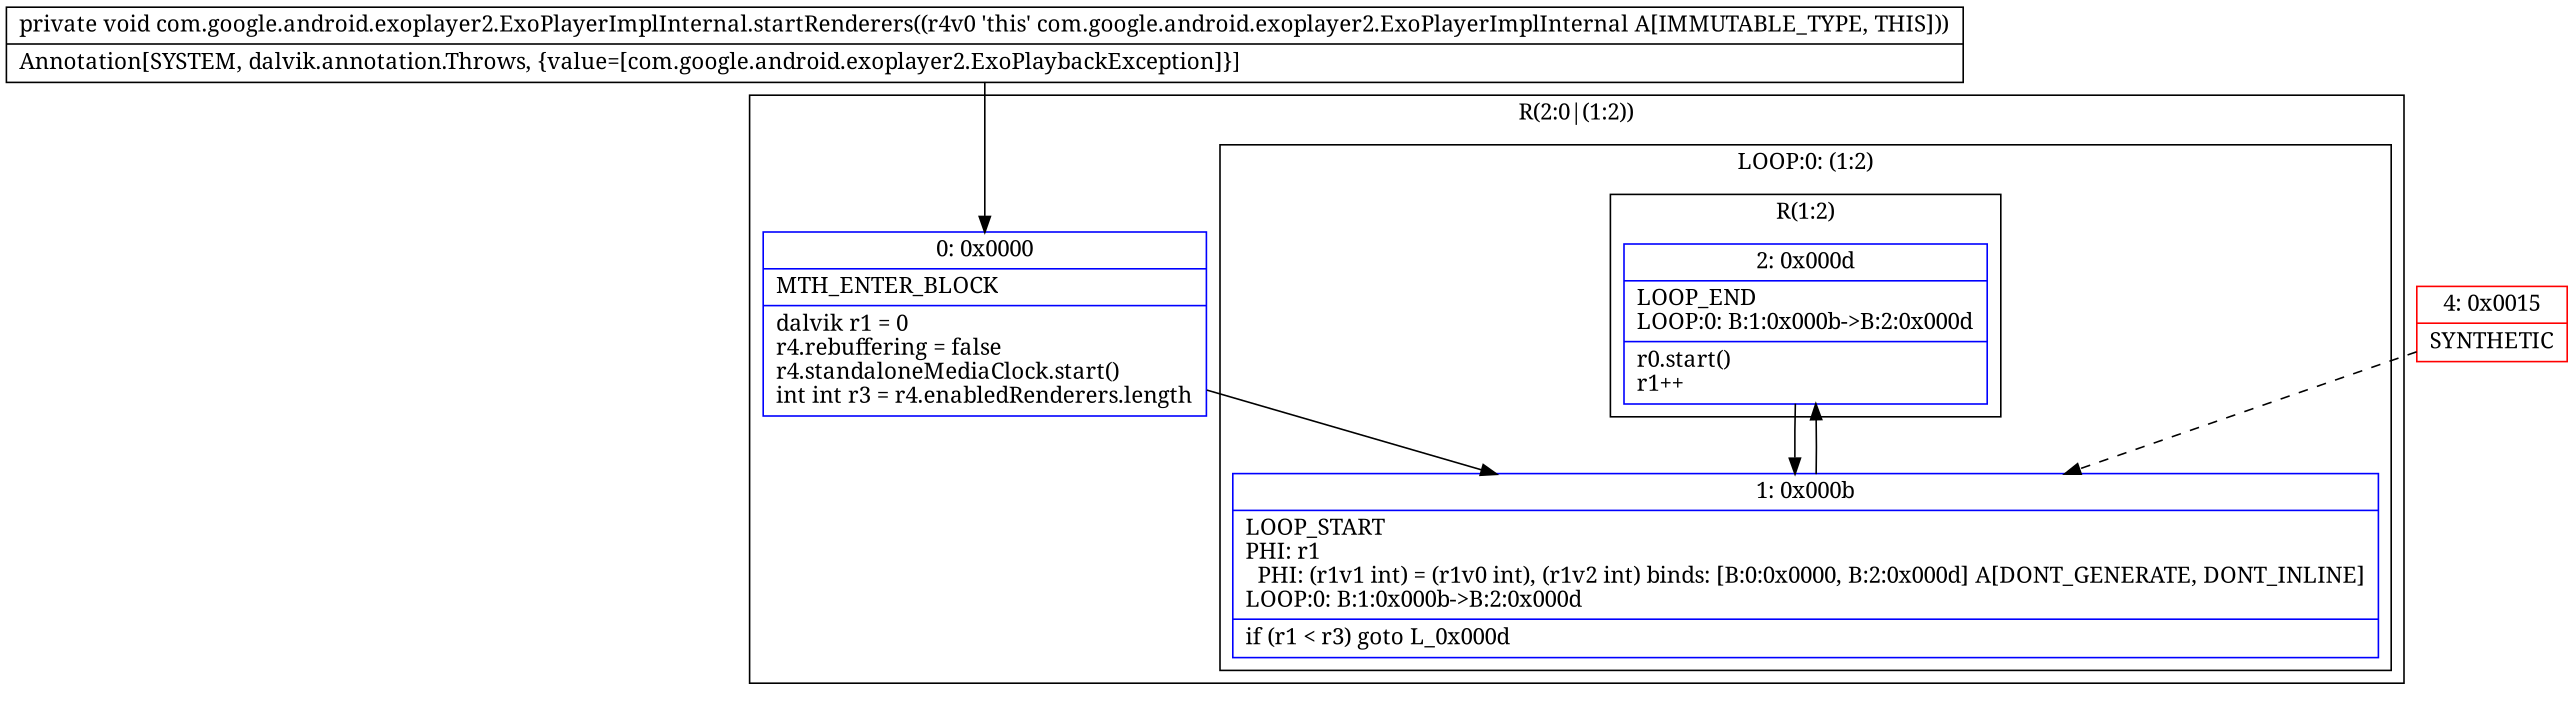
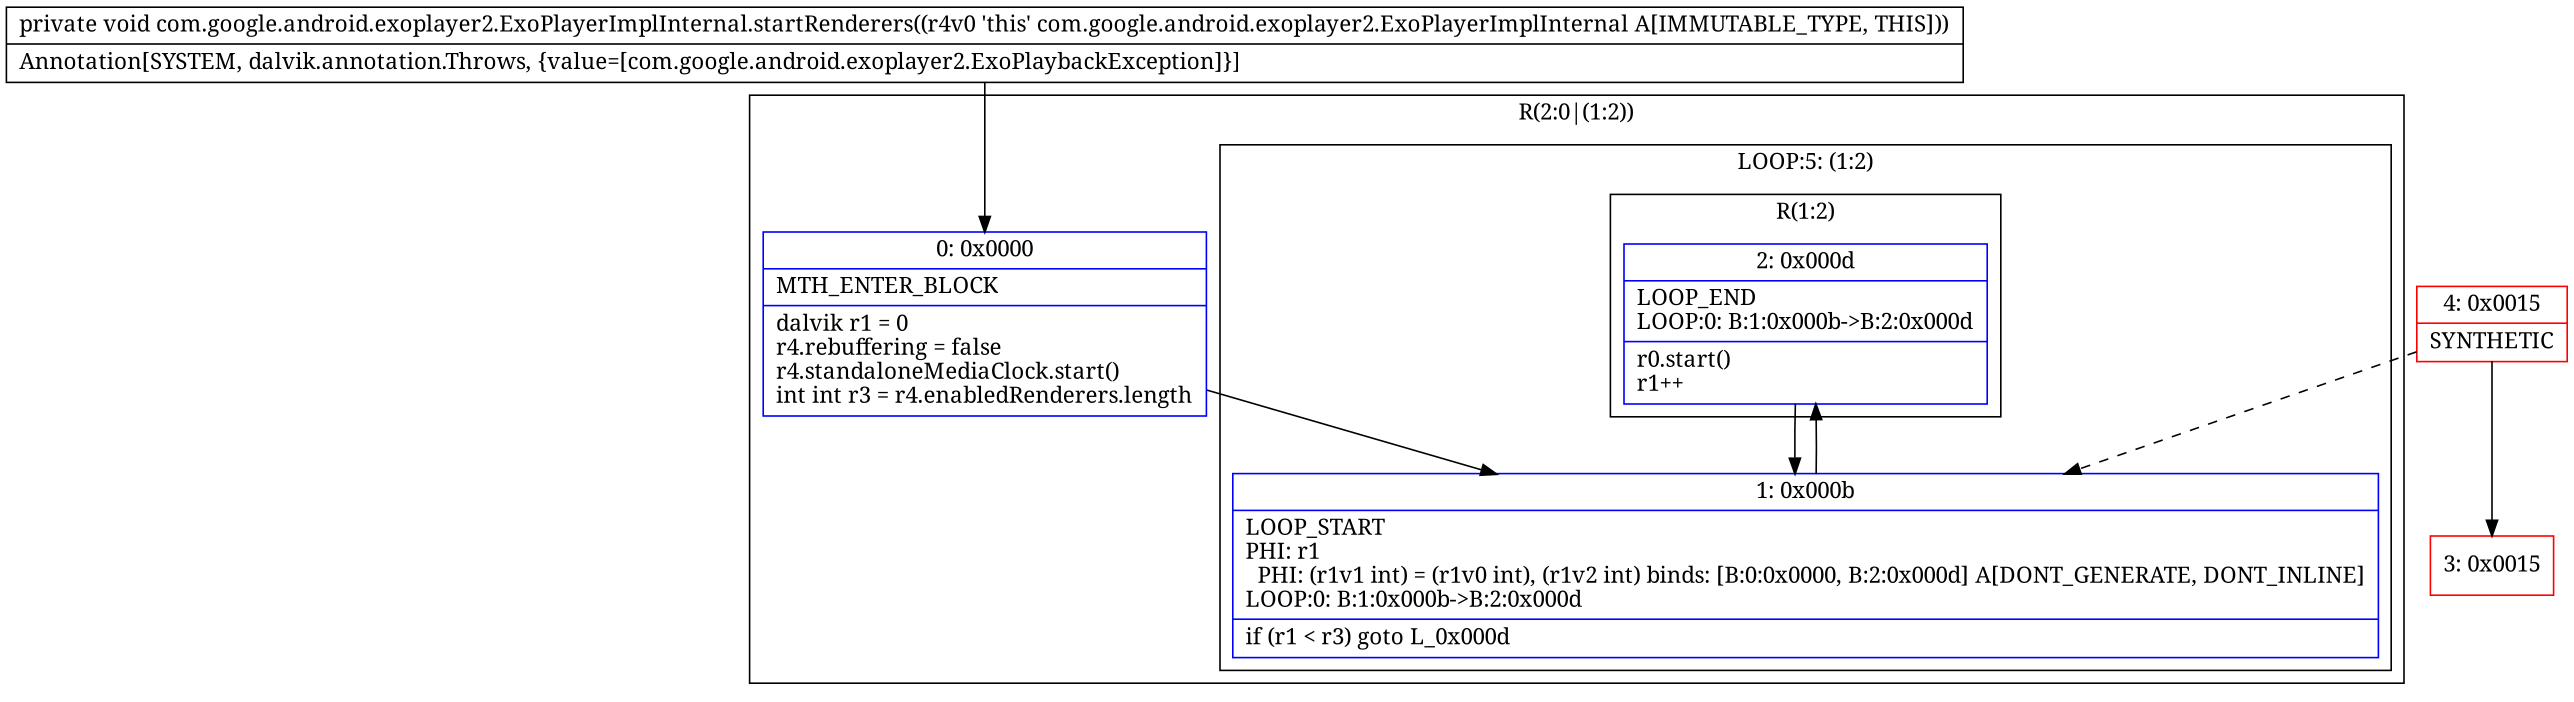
  digraph {
    fontname="Noto Serif"
    node [color=blue fontname="Noto Serif" shape=record]
    edge [fontname="Noto Serif"]
    n1 [label="{2\:\ 0x000d|LOOP_END\lLOOP:0: B:1:0x000b\-\>B:2:0x000d\l|r0.start()\lr1++\l}"]
    n2 [label="{1\:\ 0x000b|LOOP_START\lPHI: r1 \l  PHI: (r1v1 int) = (r1v0 int), (r1v2 int) binds: [B:0:0x0000, B:2:0x000d] A[DONT_GENERATE, DONT_INLINE]\lLOOP:0: B:1:0x000b\-\>B:2:0x000d\l|if (r1 \< r3) goto L_0x000d\l}"]
    n3 [label="{0\:\ 0x0000|MTH_ENTER_BLOCK\l|dalvik r1 = 0\lr4.rebuffering = false\lr4.standaloneMediaClock.start()\lint int r3 = r4.enabledRenderers.length\l}"]
    n4 [color=red label="{4\:\ 0x0015|SYNTHETIC\l}"]
+   n5 [color=red label="{3\:\ 0x0015}"]
    n6 [label="{private void com.google.android.exoplayer2.ExoPlayerImplInternal.startRenderers((r4v0 'this' com.google.android.exoplayer2.ExoPlayerImplInternal A[IMMUTABLE_TYPE, THIS]))  | Annotation[SYSTEM, dalvik.annotation.Throws, \{value=[com.google.android.exoplayer2.ExoPlaybackException]\}]\l}" color=""]
    subgraph cluster_1 {
      label="R(2:0|(1:2))"
      n3
      subgraph cluster_2 {
-       label="LOOP:0: (1:2)"
+       label="LOOP:5: (1:2)"
        n2
        subgraph cluster_3 {
          label="R(1:2)"
          n1
        }
      }
    }
    n1 -> n2
    n2 -> n1
    n3 -> n2
    n4 -> n2 [style=dashed]
+   n4 -> n5
    n6 -> n3
  }
